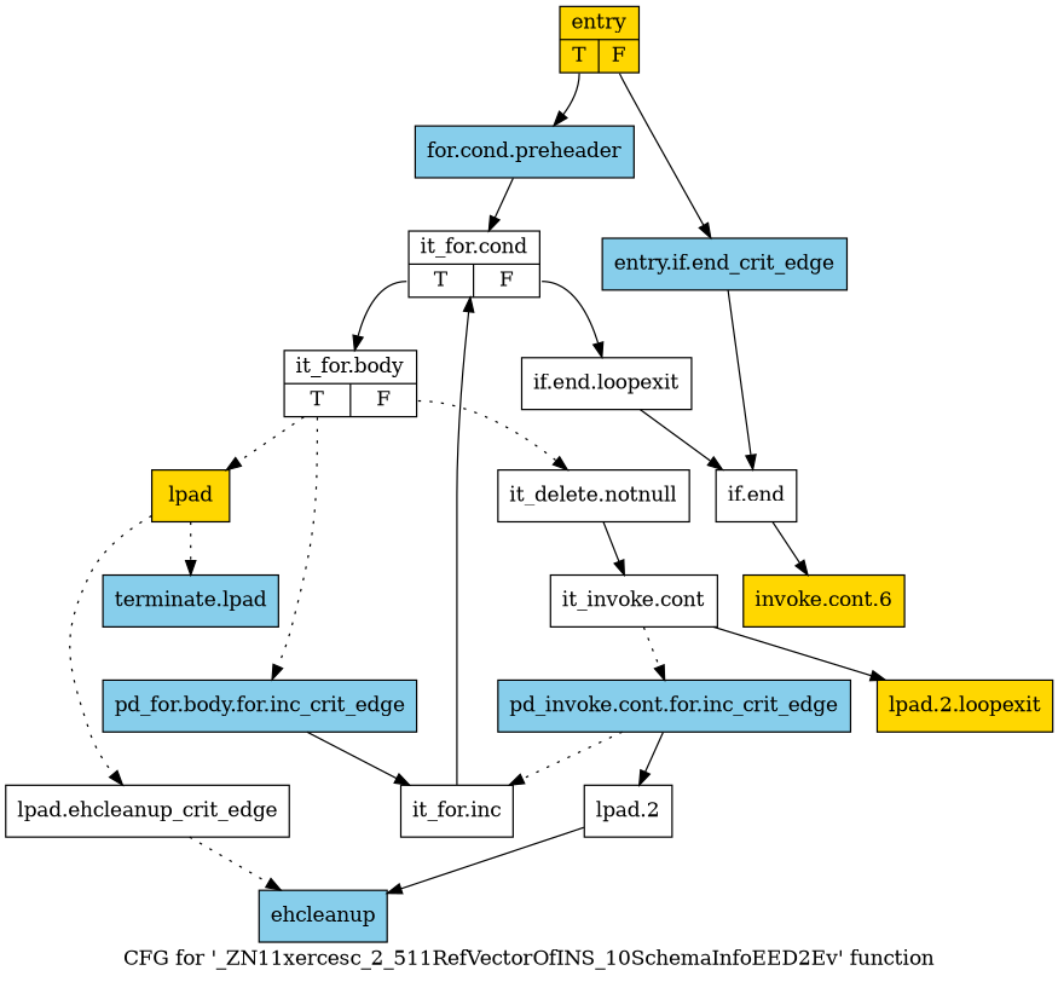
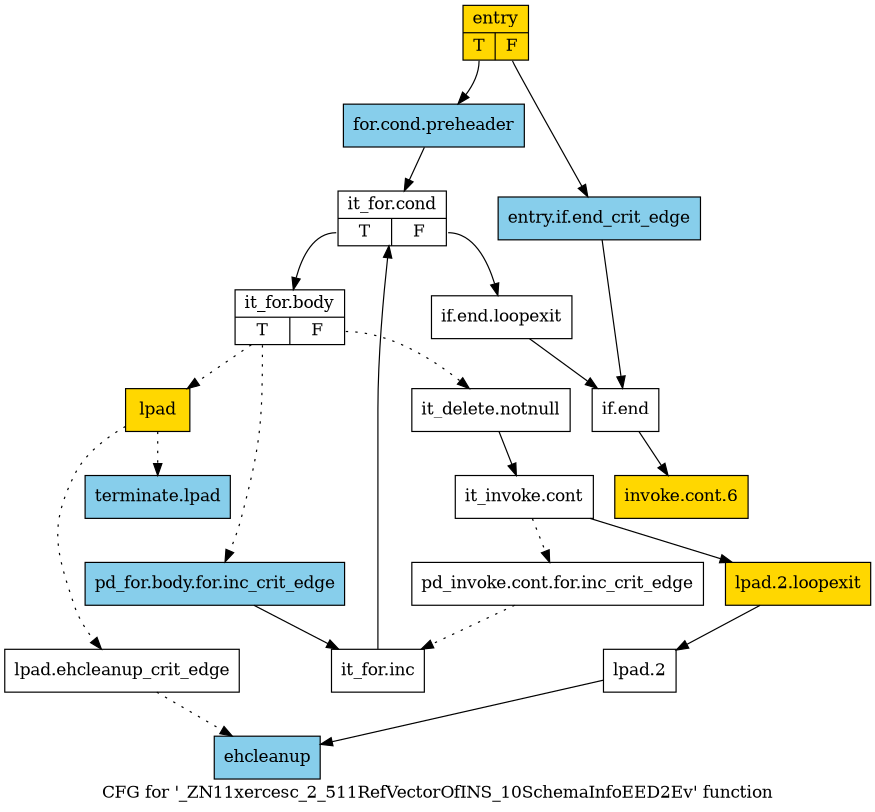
  digraph {
    label="CFG for '_ZN11xercesc_2_511RefVectorOfINS_10SchemaInfoEED2Ev' function"
    node [fillcolor=white shape=record style=filled]
    edge [style=solid]
    n1 [fillcolor=gold label="{entry|{<s0>T|<s1>F}}"]
    n2 [fillcolor=skyblue label="{for.cond.preheader}"]
    n3 [fillcolor=skyblue label="{entry.if.end_crit_edge}"]
    n4 [label="{it_for.cond|{<s0>T|<s1>F}}"]
    n5 [label="{if.end}"]
    n6 [label="{it_for.body|{<s0>T|<s1>F}}"]
    n7 [label="{if.end.loopexit}"]
    n8 [fillcolor=gold label="{invoke.cont.6}"]
    n9 [fillcolor=skyblue label="{pd_for.body.for.inc_crit_edge}"]
    n10 [label="{it_delete.notnull}"]
    n11 [fillcolor=gold label="{lpad}"]
    n12 [label="{it_for.inc}"]
    n13 [label="{it_invoke.cont}"]
-   n14 [fillcolor=skyblue label="{pd_invoke.cont.for.inc_crit_edge}"]
+   n14 [label="{pd_invoke.cont.for.inc_crit_edge}"]
    n15 [fillcolor=gold label="{lpad.2.loopexit}"]
    n16 [label="{lpad.ehcleanup_crit_edge}"]
    n17 [fillcolor=skyblue label="{terminate.lpad}"]
    n18 [label="{lpad.2}"]
    n19 [fillcolor=skyblue label="{ehcleanup}"]
    n1 -> n2 [tailport=s0]
    n1 -> n3 [tailport=s1]
    n2 -> n4
    n3 -> n5
    n4 -> n6 [tailport=s0]
    n4 -> n7 [tailport=s1]
    n5 -> n8
    n6 -> n9 [style=dotted tailport=s0]
    n6 -> n10 [style=dotted tailport=s1]
    n6 -> n11 [style=dotted]
    n7 -> n5
    n9 -> n12
    n10 -> n13
    n11 -> n16 [style=dotted]
    n11 -> n17 [style=dotted]
    n12 -> n4
    n13 -> n14 [style=dotted]
    n13 -> n15
    n14 -> n12 [style=dotted]
-   n14 -> n18
+   n15 -> n18
    n16 -> n19 [style=dotted]
    n18 -> n19
  }
